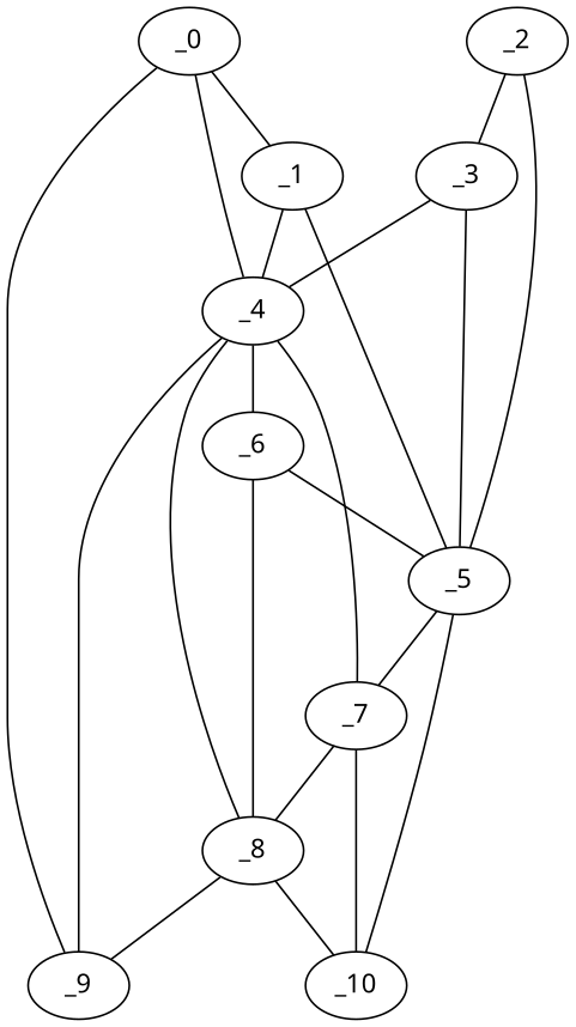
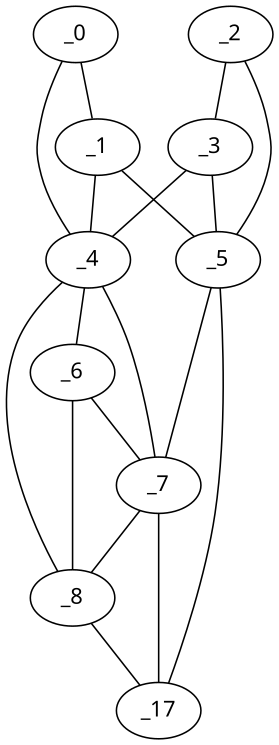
  graph {
    fontname="Noto Sans"
    node [fontname="Noto Sans" x=102 y=68]
    edge [fontname="Noto Sans" valence=2]
    _0 [x=32 y=10]
    _1 [x=50]
    _4 [x=67 y=50]
-   _9 [y=13]
    _5 [x=73 y=70]
    _7 [x=77 y=59]
    _6 [x=75 y=50]
    _8 [x=91 y=41]
    _2 [x=61]
    _3 [x=62 y=60]
-   _10 [y=62]
+   _10 [y=62 label=_17]
    _0 -- _1 [valence=1]
    _0 -- _4 [valence=1]
-   _0 -- _9 [valence=1]
    _1 -- _4
    _1 -- _5 [valence=1]
-   _4 -- _9
    _4 -- _7 [valence=1]
    _4 -- _6
    _4 -- _8
    _5 -- _7
    _5 -- _10 [valence=1]
    _7 -- _8
    _7 -- _10 [valence=1]
-   _6 -- _5
+   _6 -- _7
    _6 -- _8 [valence=1]
-   _8 -- _9
    _8 -- _10
    _2 -- _5
    _2 -- _3
    _3 -- _4 [valence=1]
    _3 -- _5
  }
